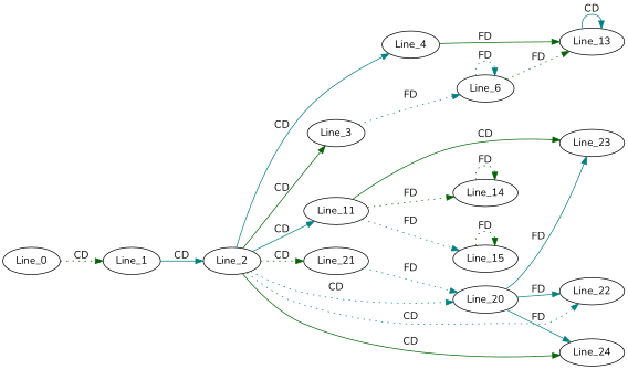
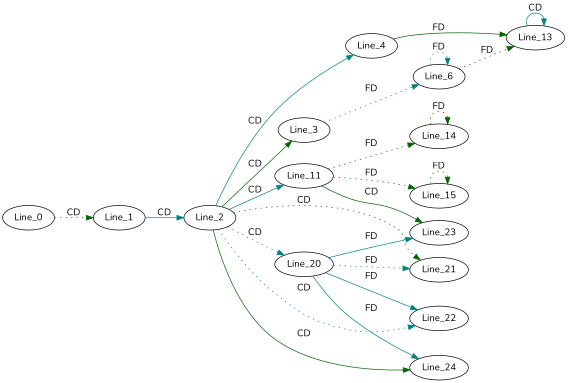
  digraph {
    fontname=Nunito
    rankdir=LR
    node [fontname=Nunito]
    edge [color=teal fontname=Nunito style=dotted]
    Line_0
    Line_1
    Line_2
    Line_3
    Line_4
    Line_11
    Line_20
    Line_21
    Line_22
    Line_24
    Line_6
    Line_13
    Line_23
    Line_14
    Line_15
    Line_0 -> Line_1 [color=darkgreen label=CD]
    Line_1 -> Line_2 [label=CD style=solid]
    Line_2 -> Line_3 [color=darkgreen label=CD style=solid]
    Line_2 -> Line_4 [label=CD style=solid]
    Line_2 -> Line_11 [label=CD style=solid]
    Line_2 -> Line_20 [label=CD]
    Line_2 -> Line_21 [color=darkgreen label=CD]
    Line_2 -> Line_22 [label=CD]
    Line_2 -> Line_24 [color=darkgreen label=CD style=solid]
    Line_3 -> Line_6 [label=FD]
    Line_4 -> Line_13 [color=darkgreen label=FD style=solid]
    Line_11 -> Line_23 [color=darkgreen label=CD style=solid]
    Line_11 -> Line_14 [color=darkgreen label=FD]
-   Line_11 -> Line_15 [label=FD]
-   Line_21 -> Line_20 [label=FD]
+   Line_11 -> Line_15 [color=darkgreen label=FD]
+   Line_20 -> Line_21 [label=FD]
    Line_20 -> Line_22 [label=FD style=solid]
    Line_20 -> Line_24 [label=FD style=solid]
    Line_20 -> Line_23 [label=FD style=solid]
    Line_6 -> Line_6 [label=FD]
    Line_6 -> Line_13 [color=darkgreen label=FD]
    Line_13 -> Line_13 [label=CD style=solid]
    Line_14 -> Line_14 [color=darkgreen label=FD]
    Line_15 -> Line_15 [color=darkgreen label=FD]
  }
